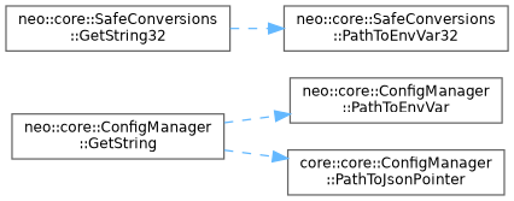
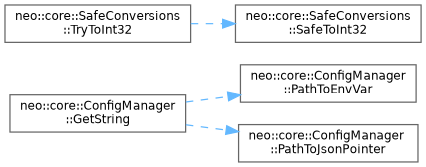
  digraph {
    rankdir=LR
    node [color=grey40 fillcolor=white fontname=Helvetica fontsize=10 shape=box style=filled]
    edge [color=steelblue1 fontname=Helvetica fontsize=10 labelfontname=Helvetica labelfontsize=10 style=dashed]
    n1 [height=0.2 label="neo::core::ConfigManager\l::GetString" width=0.4]
    n2 [height=0.2 label="neo::core::ConfigManager\l::PathToEnvVar" width=0.4]
-   n3 [height=0.2 label="core::core::ConfigManager\l::PathToJsonPointer" width=0.4]
-   n4 [height=0.2 label="neo::core::SafeConversions\l::GetString32" width=0.4]
-   n5 [height=0.2 label="neo::core::SafeConversions\l::PathToEnvVar32" width=0.4]
+   n3 [height=0.2 label="neo::core::ConfigManager\l::PathToJsonPointer" width=0.4]
+   n4 [height=0.2 label="neo::core::SafeConversions\l::TryToInt32" width=0.4]
+   n5 [height=0.2 label="neo::core::SafeConversions\l::SafeToInt32" width=0.4]
    n1 -> n2
    n1 -> n3
    n4 -> n5
  }
